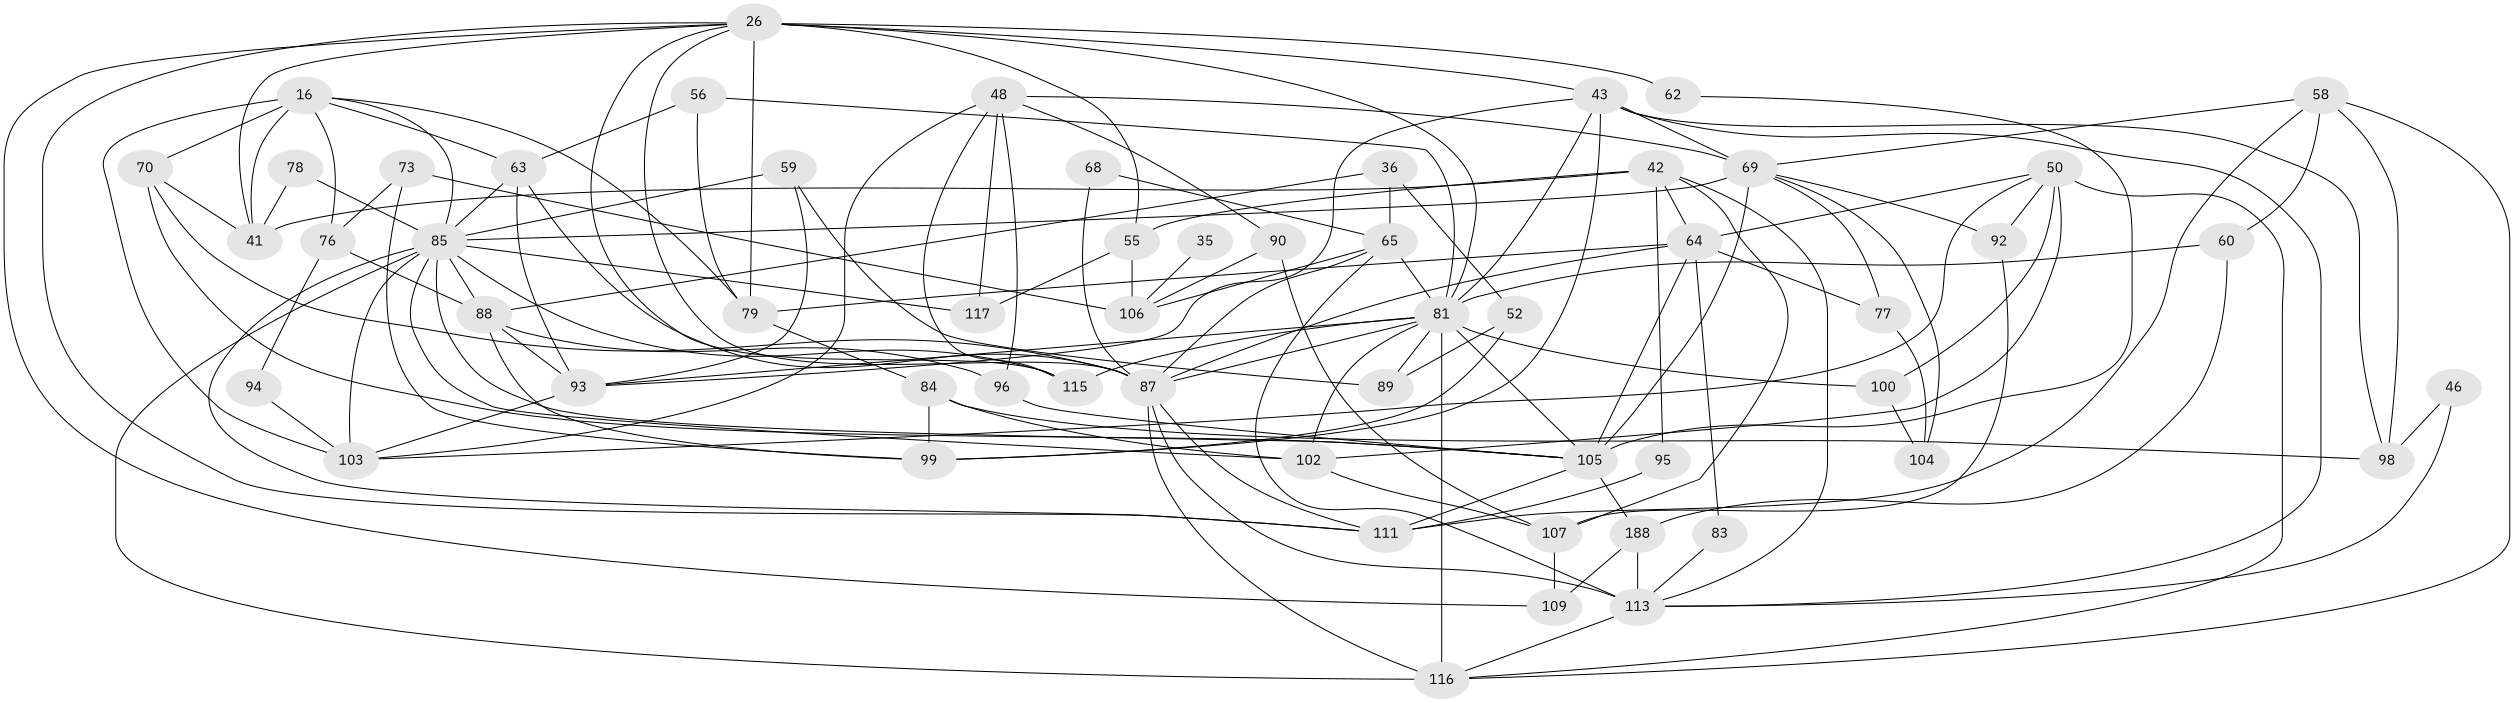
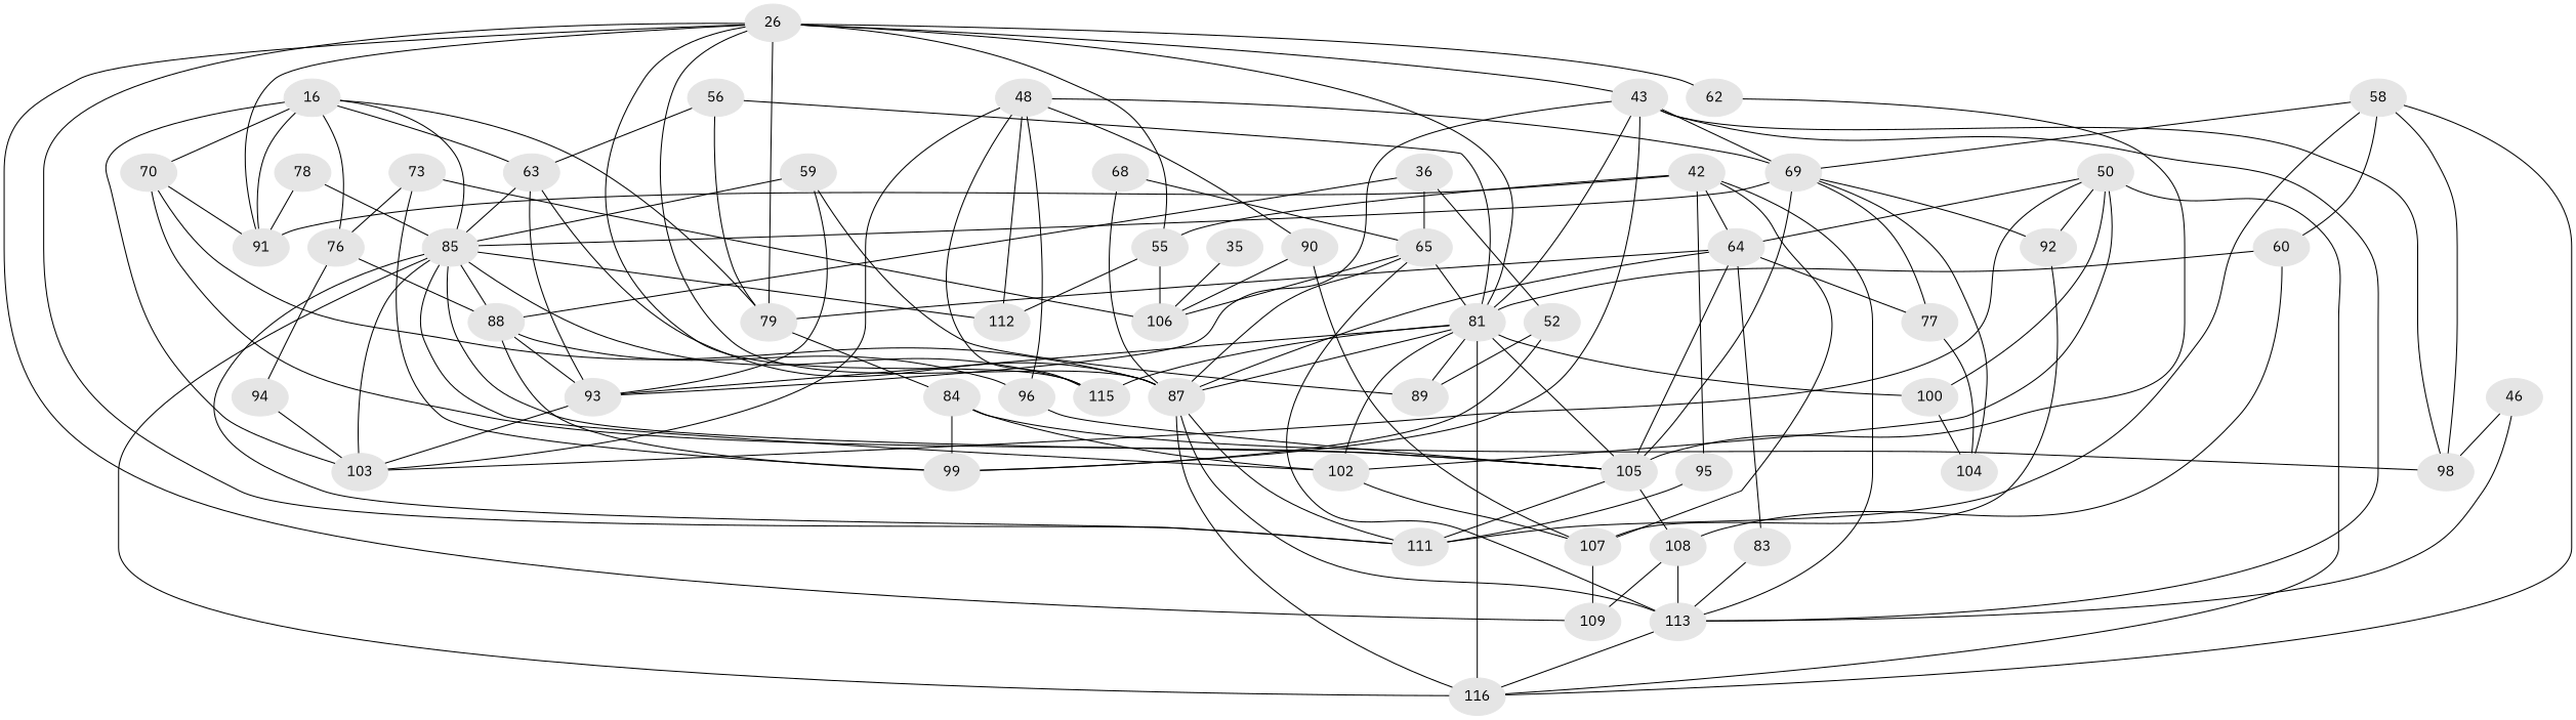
  graph {
    fontname="IBM Plex Sans"
    node [color=gray90 fontname="IBM Plex Sans" style=filled]
    edge [fontname="IBM Plex Sans"]
    16 [super="+2"]
    63
    70
    76
    79 [super="+66"]
    85 [super="+41+82"]
-   91 [super="+38" label=41]
+   91 [super="+38"]
    103 [super="+53"]
    87 [super="+10+32+44+67"]
    93
    105 [super="+72+74"]
    88 [super="+86"]
    94
    84
    111 [super="+23"]
    115
-   112 [label=117]
+   112
    102 [super="+47+101"]
    116 [super="+80+110"]
    26 [super="+19"]
    43 [super="+21+27+7"]
    55
    62 [super="+39"]
    81 [super="+11+45+75"]
    109
    113 [super="+97"]
    69 [super="+51"]
    98
    99 [super="+13"]
    106
    100
    89
    35
    36
    52
    65 [super="+30"]
    96 [super="+17"]
    42 [super="+33"]
    64 [super="+22+20"]
    95
    107 [super="+6"]
    77
    83
    104
    92
    46
    48
    90
    50 [super="+15+18"]
    56
    58
    60
-   108 [super="+40" label=188]
+   108 [super="+40"]
    59
    n55 [label=68]
    73
    78
    16 -- 63
    16 -- 70 [weight=2]
    16 -- 76
    16 -- 79 [weight=2]
    16 -- 85
    16 -- 91
    16 -- 103 [weight=2]
    63 -- 85
    63 -- 87
    63 -- 93
    70 -- 91
    70 -- 87
    70 -- 105
    76 -- 88
    76 -- 94
    79 -- 84
    85 -- 103
    85 -- 105
    85 -- 88
    85 -- 111
    85 -- 115
    85 -- 112
    85 -- 102 [weight=3]
    85 -- 116 [weight=3]
    87 -- 111
    87 -- 116 [weight=2]
    87 -- 113
    93 -- 103
    105 -- 111 [weight=3]
    105 -- 108
    88 -- 93 [weight=2]
    88 -- 99
    88 -- 96
    94 -- 103
    84 -- 102 [weight=2]
    84 -- 98
    84 -- 99
    102 -- 107
    26 -- 79
    26 -- 91
    26 -- 87
    26 -- 111 [weight=2]
    26 -- 115
    26 -- 43
    26 -- 55
    26 -- 62 [weight=3]
    26 -- 81
    26 -- 109
    43 -- 93
    43 -- 81
    43 -- 113 [weight=2]
    43 -- 69 [weight=2]
    43 -- 98
    43 -- 99
    55 -- 112
    55 -- 106
    62 -- 105
    81 -- 87
    81 -- 93
    81 -- 105 [weight=2]
    81 -- 115
    81 -- 102
    81 -- 116 [weight=4]
    81 -- 100
    81 -- 89 [weight=4]
    113 -- 116
    69 -- 85
    69 -- 105
    69 -- 77
    69 -- 104
    69 -- 92
    100 -- 104
    35 -- 106
    36 -- 88
    36 -- 52
    36 -- 65
    52 -- 99
    52 -- 89
    65 -- 87
    65 -- 81
    65 -- 113 [weight=2]
    65 -- 106
    96 -- 105
    42 -- 91 [weight=3]
    42 -- 55
    42 -- 113
    42 -- 64
    42 -- 95
    42 -- 107
    64 -- 79
    64 -- 87
    64 -- 105 [weight=3]
    64 -- 77
    64 -- 83
    95 -- 111
    107 -- 109
    77 -- 104
    83 -- 113
    92 -- 107
    46 -- 113
    46 -- 98
    48 -- 103
    48 -- 115
    48 -- 112
    48 -- 69
    48 -- 96
    48 -- 90
    90 -- 106
    90 -- 107
    50 -- 103
    50 -- 102 [weight=2]
    50 -- 116
    50 -- 100
    50 -- 64
    50 -- 92
    56 -- 63
    56 -- 79
    56 -- 81
    58 -- 111
    58 -- 116
    58 -- 69
    58 -- 98
    58 -- 60
    60 -- 81
    60 -- 108
    108 -- 109
    108 -- 113 [weight=2]
    59 -- 85
    59 -- 93
    59 -- 89
    n55 -- 87
    n55 -- 65
    73 -- 76
    73 -- 99
    73 -- 106
    78 -- 85
    78 -- 91
  }
